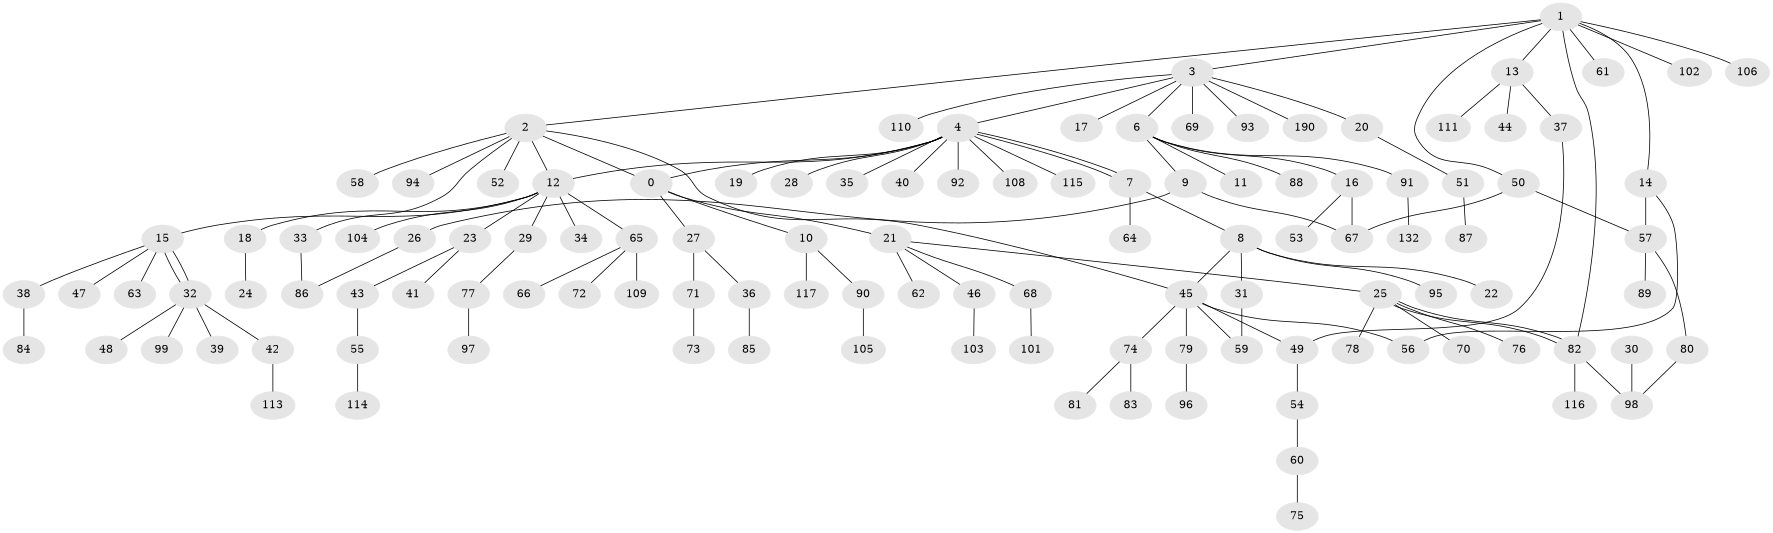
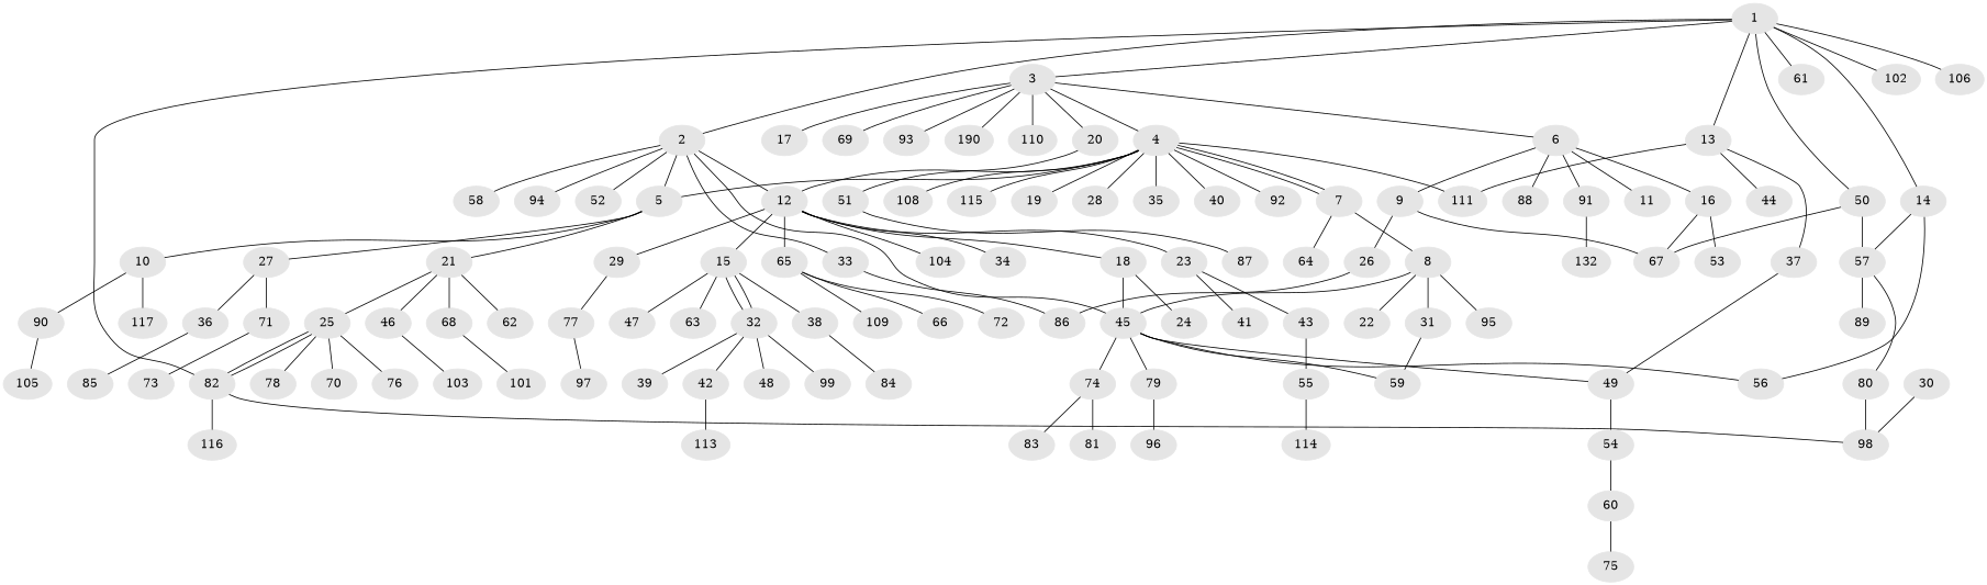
  graph {
    node [color=gray90 style=filled]
    1
    2
    3
    13
    14
    50
    61
    82
    102
    106
-   5 [label=0]
+   5
    12
    33
    45
    52
    58
    94
    4
    6
    17
    20
    69
    93
    n24 [label=190]
    110
    111
    37
    44
    56
    57
    67
    98
    116
    10
    21
    27
    15
    18
    23
    29
    34
    65
    104
    86
    59
    49
    74
    79
    7
    19
    28
    35
    40
    92
    108
    115
    9
    11
    16
    88
    91
    51
    8
    64
    90
    117
    25
    46
    62
    68
    36
    71
    26
    53
    n75 [label=132]
    22
    31
    95
    105
    32
    38
    47
    63
    24
    41
    43
    77
    30
    66
    72
    109
    80
    89
    39
    42
    48
    99
    84
    87
    70
    76
    78
    103
    101
    55
    85
    73
    97
    113
    54
    114
    81
    83
    96
    60
    75
    1 -- 2
    1 -- 3
    1 -- 13
    1 -- 14
    1 -- 50
    1 -- 61
    1 -- 82
    1 -- 102
    1 -- 106
    2 -- 5
    2 -- 12
    2 -- 33
    2 -- 45
    2 -- 52
    2 -- 58
    2 -- 94
    3 -- 4
    3 -- 6
    3 -- 17
    3 -- 20
    3 -- 69
    3 -- 93
    3 -- n24
    3 -- 110
    13 -- 111
    13 -- 37
    13 -- 44
    14 -- 56
    14 -- 57
    50 -- 57
    50 -- 67
    82 -- 98
    82 -- 116
    5 -- 10
    5 -- 21
    5 -- 27
    12 -- 15
    12 -- 18
    12 -- 23
    12 -- 29
    12 -- 34
    12 -- 65
    12 -- 104
    33 -- 86
    45 -- 56
    45 -- 59
    45 -- 49
    45 -- 74
    45 -- 79
    4 -- 5
    4 -- 12
+   4 -- 111
    4 -- 7
    4 -- 7
    4 -- 19
    4 -- 28
    4 -- 35
    4 -- 40
    4 -- 92
    4 -- 108
    4 -- 115
    6 -- 9
    6 -- 11
    6 -- 16
    6 -- 88
    6 -- 91
    20 -- 51
    37 -- 49
    57 -- 80
    57 -- 89
    10 -- 90
    10 -- 117
    21 -- 25
    21 -- 46
    21 -- 62
    21 -- 68
    27 -- 36
    27 -- 71
    15 -- 32
    15 -- 32
    15 -- 38
    15 -- 47
    15 -- 63
+   18 -- 45
    18 -- 24
    23 -- 41
    23 -- 43
    29 -- 77
    65 -- 66
    65 -- 72
    65 -- 109
    49 -- 54
    74 -- 81
    74 -- 83
    79 -- 96
    7 -- 8
    7 -- 64
    9 -- 67
    9 -- 26
    16 -- 67
    16 -- 53
    91 -- n75
    51 -- 87
    8 -- 45
    8 -- 22
    8 -- 31
    8 -- 95
    90 -- 105
    25 -- 82
    25 -- 82
    25 -- 70
    25 -- 76
    25 -- 78
    46 -- 103
    68 -- 101
    36 -- 85
    71 -- 73
    26 -- 86
    31 -- 59
    32 -- 39
    32 -- 42
    32 -- 48
    32 -- 99
    38 -- 84
    43 -- 55
    77 -- 97
    30 -- 98
    80 -- 98
    42 -- 113
    55 -- 114
    54 -- 60
    60 -- 75
  }
